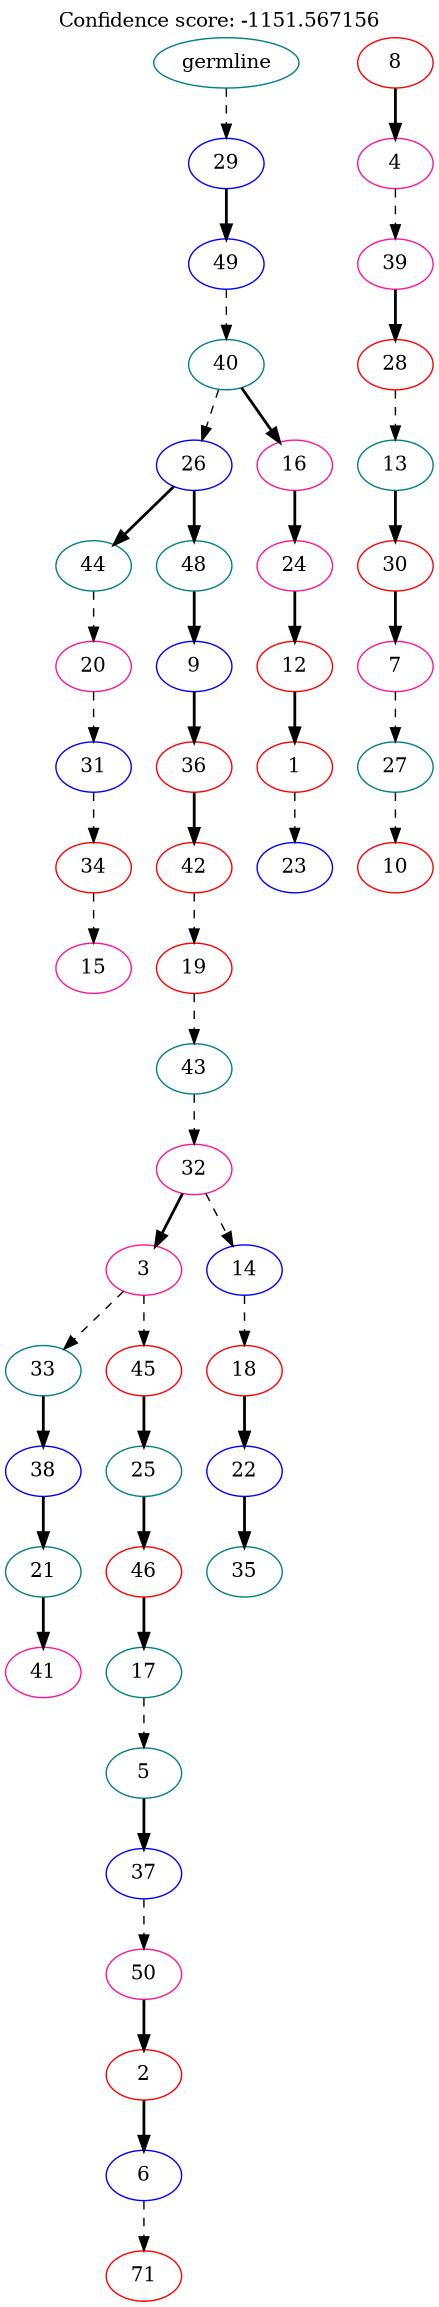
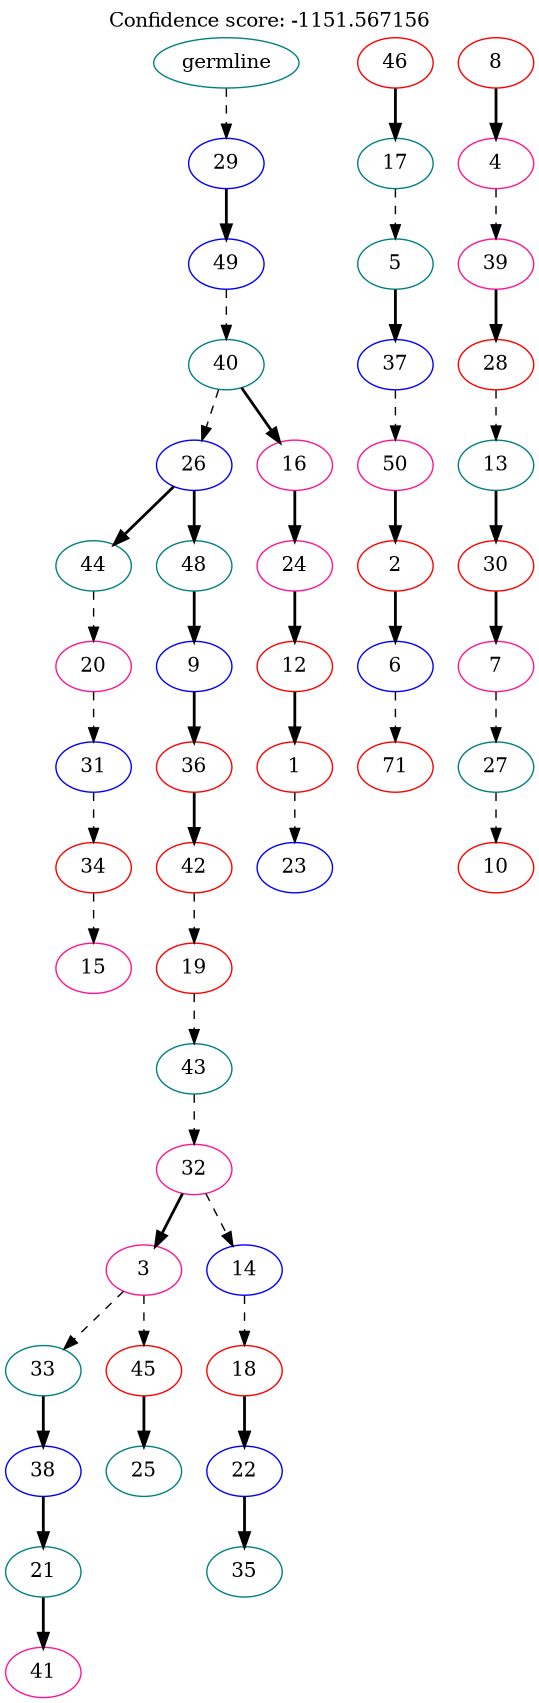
  digraph {
    label="Confidence score: -1151.567156"
    labelloc=t
    node [color=red]
    edge [style=bold]
    n1 [label=34]
    n2 [color=deeppink label=15]
    n3 [color=blue label=31]
    n4 [color=deeppink label=20]
    n5 [color=teal label=44]
    n6 [color=teal label=21]
    n7 [color=deeppink label=41]
    n8 [color=blue label=38]
    n9 [color=teal label=33]
    n10 [color=blue label=6]
    n11 [label=71]
    n12 [label=2]
    n13 [color=deeppink label=50]
    n14 [color=blue label=37]
    n15 [color=teal label=5]
    n16 [color=teal label=17]
    n17 [label=46]
    n18 [color=teal label=25]
    n19 [label=45]
    n20 [color=deeppink label=3]
    n21 [color=blue label=22]
    n22 [color=teal label=35]
    n23 [label=18]
    n24 [color=blue label=14]
    n25 [color=deeppink label=32]
    n26 [color=teal label=43]
    n27 [label=19]
    n28 [label=42]
    n29 [label=36]
    n30 [color=blue label=9]
    n31 [color=teal label=48]
    n32 [color=blue label=26]
    n33 [color=teal label=27]
    n34 [label=10]
    n35 [color=deeppink label=7]
    n36 [label=30]
    n37 [color=teal label=13]
    n38 [label=28]
    n39 [color=deeppink label=39]
    n40 [color=deeppink label=4]
    n41 [label=8]
    n42 [color=blue label=23]
    n43 [label=1]
    n44 [label=12]
    n45 [color=deeppink label=24]
    n46 [color=deeppink label=16]
    n47 [color=teal label=40]
    n48 [color=blue label=49]
    n49 [color=blue label=29]
    n50 [color=teal label=germline]
    n1 -> n2 [style=dashed]
    n3 -> n1 [style=dashed]
    n4 -> n3 [style=dashed]
    n5 -> n4 [style=dashed]
    n6 -> n7
    n8 -> n6
    n9 -> n8
    n10 -> n11 [style=dashed]
    n12 -> n10
    n13 -> n12
    n14 -> n13 [style=dashed]
    n15 -> n14
    n16 -> n15 [style=dashed]
    n17 -> n16
-   n18 -> n17
    n19 -> n18
    n20 -> n9 [style=dashed]
    n20 -> n19 [style=dashed]
    n21 -> n22
    n23 -> n21
    n24 -> n23 [style=dashed]
    n25 -> n20
    n25 -> n24 [style=dashed]
    n26 -> n25 [style=dashed]
    n27 -> n26 [style=dashed]
    n28 -> n27 [style=dashed]
    n29 -> n28
    n30 -> n29
    n31 -> n30
    n32 -> n5
    n32 -> n31
    n33 -> n34 [style=dashed]
    n35 -> n33 [style=dashed]
    n36 -> n35
    n37 -> n36
    n38 -> n37 [style=dashed]
    n39 -> n38
    n40 -> n39 [style=dashed]
    n41 -> n40
    n43 -> n42 [style=dashed]
    n44 -> n43
    n45 -> n44
    n46 -> n45
    n47 -> n32 [style=dashed]
    n47 -> n46
    n48 -> n47 [style=dashed]
    n49 -> n48
    n50 -> n49 [style=dashed]
  }
